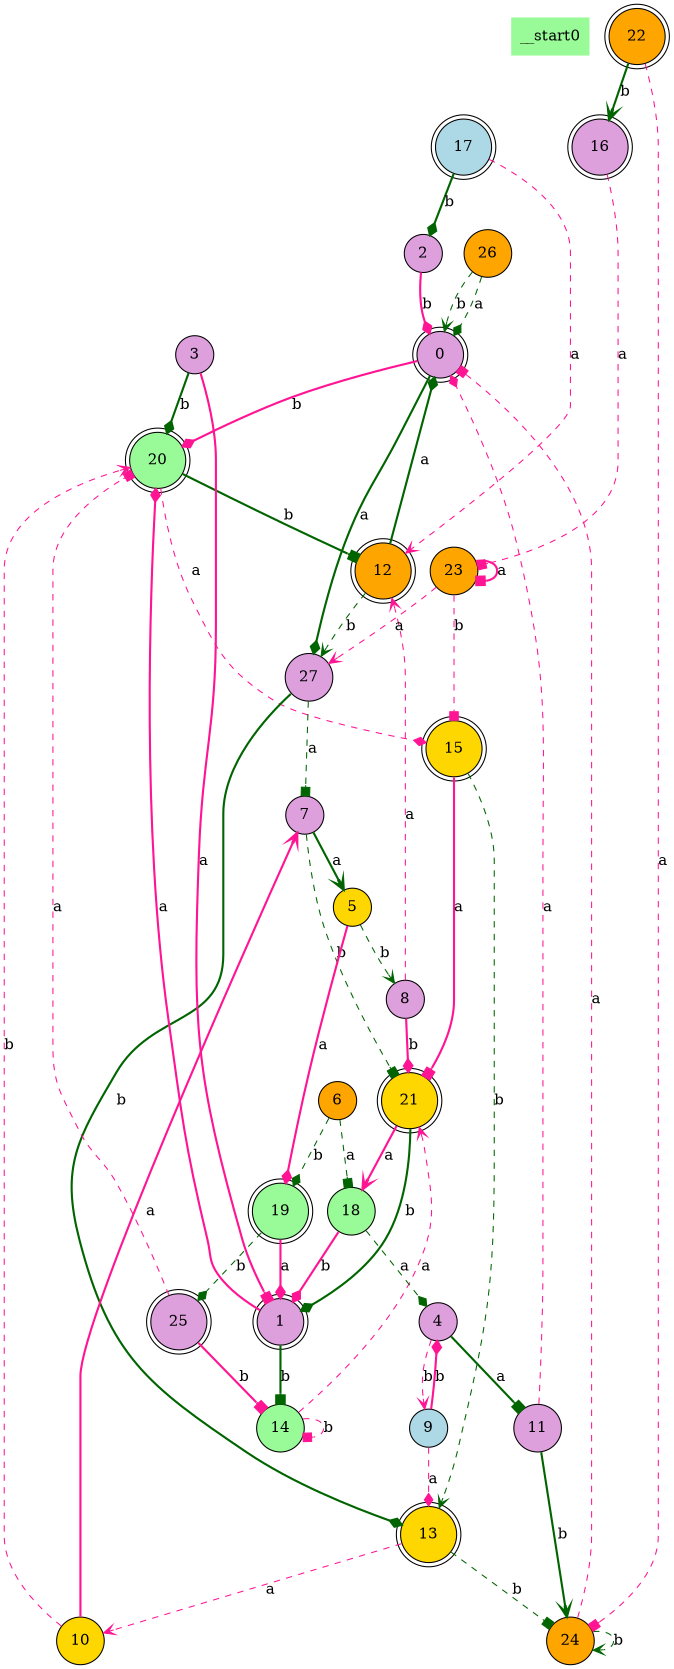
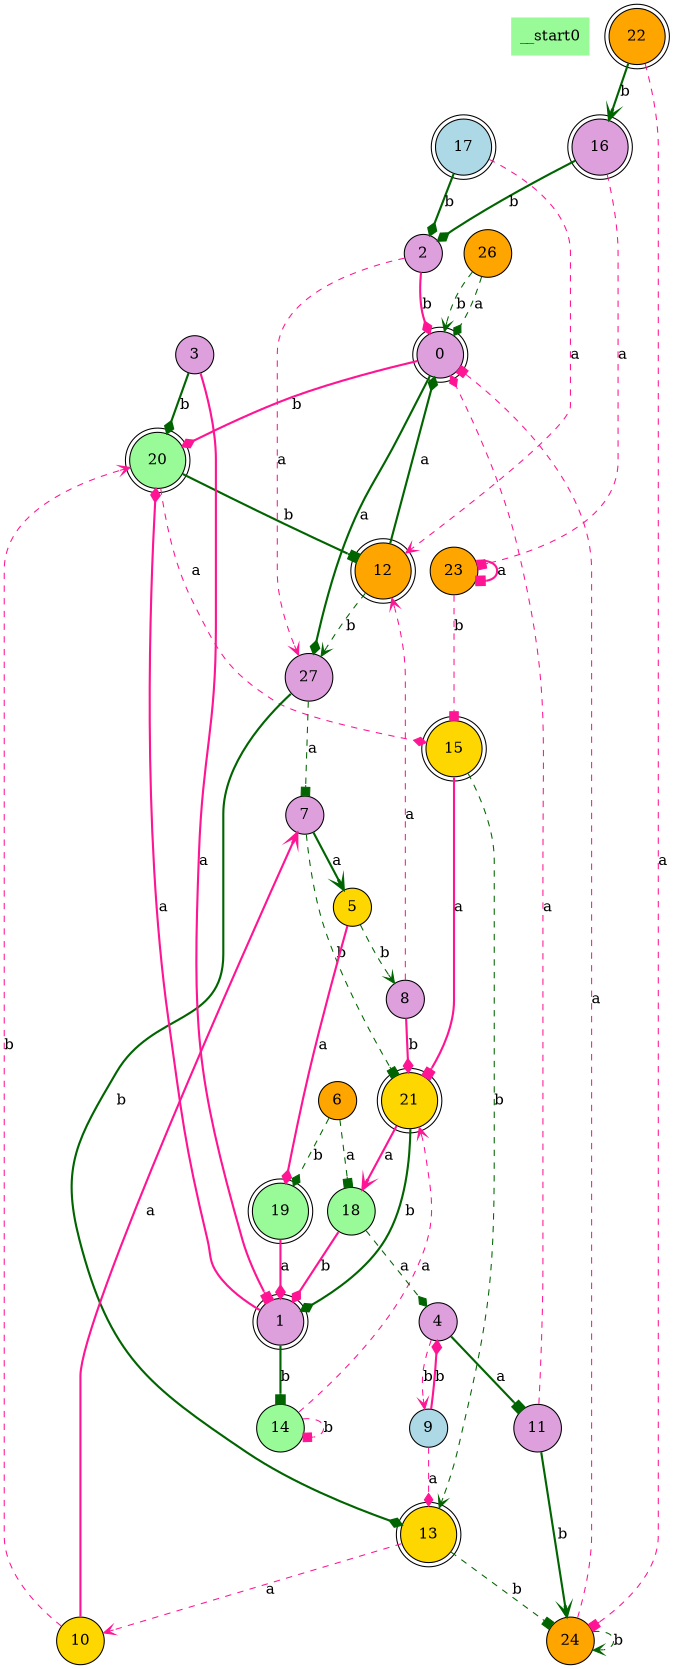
  digraph {
    rankdir=TB
    node [fillcolor=plum shape=circle style=filled color=black]
    edge [arrowhead=diamond color=deeppink style=dashed]
    __start0 [fillcolor=palegreen shape=none color=""]
    n2 [label=0 shape=doublecircle style="rounded,filled"]
    n3 [fillcolor=palegreen label=20 shape=doublecircle style="rounded,filled"]
    n4 [label=27]
    n5 [fillcolor=orange label=12 shape=doublecircle style="rounded,filled"]
    n6 [fillcolor=gold label=15 shape=doublecircle style="rounded,filled"]
    n7 [label=7]
    n8 [fillcolor=gold label=13 shape=doublecircle style="rounded,filled"]
    n9 [label=1 shape=doublecircle style="rounded,filled"]
    n10 [fillcolor=palegreen label=14]
    n11 [fillcolor=gold label=21 shape=doublecircle style="rounded,filled"]
    n12 [label=2]
    n13 [label=3]
    n14 [label=4]
    n15 [fillcolor=lightblue label=9]
    n16 [label=11]
    n17 [fillcolor=orange label=24]
    n18 [fillcolor=gold label=5]
    n19 [label=8]
    n20 [fillcolor=palegreen label=19 shape=doublecircle style="rounded,filled"]
-   n21 [label=25 shape=doublecircle style="rounded,filled"]
    n22 [fillcolor=orange label=6]
    n23 [fillcolor=palegreen label=18]
    n24 [fillcolor=gold label=10]
    n25 [label=16 shape=doublecircle style="rounded,filled"]
    n26 [fillcolor=orange label=23]
    n27 [fillcolor=lightblue label=17 shape=doublecircle style="rounded,filled"]
    n28 [fillcolor=orange label=22 shape=doublecircle style="rounded,filled"]
    n29 [fillcolor=orange label=26]
    n2 -> n3 [label=b style=bold]
    n2 -> n4 [color=darkgreen label=a style=bold]
    n3 -> n5 [arrowhead=box color=darkgreen label=b style=bold]
    n3 -> n6 [label=a]
    n4 -> n7 [arrowhead=box color=darkgreen label=a]
    n4 -> n8 [color=darkgreen label=b style=bold]
    n5 -> n2 [color=darkgreen label=a style=bold]
    n5 -> n4 [arrowhead=vee color=darkgreen label=b]
    n6 -> n8 [arrowhead=vee color=darkgreen label=b]
    n6 -> n11 [arrowhead=box label=a style=bold]
    n7 -> n11 [arrowhead=box color=darkgreen label=b]
    n7 -> n18 [arrowhead=vee color=darkgreen label=a style=bold]
    n8 -> n17 [arrowhead=box color=darkgreen label=b]
    n8 -> n24 [arrowhead=vee label=a]
    n9 -> n3 [label=a style=bold]
    n9 -> n10 [arrowhead=box color=darkgreen label=b style=bold]
    n10 -> n10 [arrowhead=box label=b]
    n10 -> n11 [arrowhead=vee label=a]
    n11 -> n9 [color=darkgreen label=b style=bold]
    n11 -> n23 [arrowhead=vee label=a style=bold]
    n12 -> n2 [label=b style=bold]
-   n26 -> n4 [arrowhead=vee label=a]
+   n12 -> n4 [arrowhead=vee label=a]
    n13 -> n3 [color=darkgreen label=b style=bold]
    n13 -> n9 [arrowhead=box label=a style=bold]
    n14 -> n15 [arrowhead=vee label=b]
    n14 -> n16 [arrowhead=box color=darkgreen label=a style=bold]
    n15 -> n8 [label=a]
    n15 -> n14 [label=b style=bold]
    n16 -> n2 [label=a]
    n16 -> n17 [arrowhead=vee color=darkgreen label=b style=bold]
    n17 -> n2 [arrowhead=box label=a]
    n17 -> n17 [arrowhead=vee color=darkgreen label=b]
    n18 -> n19 [arrowhead=vee color=darkgreen label=b]
    n18 -> n20 [label=a style=bold]
    n19 -> n5 [arrowhead=vee label=a]
    n19 -> n11 [label=b style=bold]
    n20 -> n9 [label=a style=bold]
-   n20 -> n21 [color=darkgreen label=b]
-   n21 -> n3 [arrowhead=box label=a]
-   n21 -> n10 [arrowhead=box label=b style=bold]
    n22 -> n20 [color=darkgreen label=b]
    n22 -> n23 [arrowhead=box color=darkgreen label=a]
    n23 -> n9 [label=b style=bold]
    n23 -> n14 [color=darkgreen label=a]
    n24 -> n3 [arrowhead=vee label=b]
    n24 -> n7 [arrowhead=vee label=a style=bold]
+   n25 -> n12 [color=darkgreen label=b style=bold]
    n25 -> n26 [arrowhead=box label=a]
    n26 -> n6 [arrowhead=box label=b]
    n26 -> n26 [arrowhead=box label=a style=bold]
    n27 -> n5 [arrowhead=vee label=a]
    n27 -> n12 [color=darkgreen label=b style=bold]
    n28 -> n17 [arrowhead=box label=a]
    n28 -> n25 [arrowhead=vee color=darkgreen label=b style=bold]
    n29 -> n2 [color=darkgreen label=a]
    n29 -> n2 [arrowhead=vee color=darkgreen label=b]
  }
